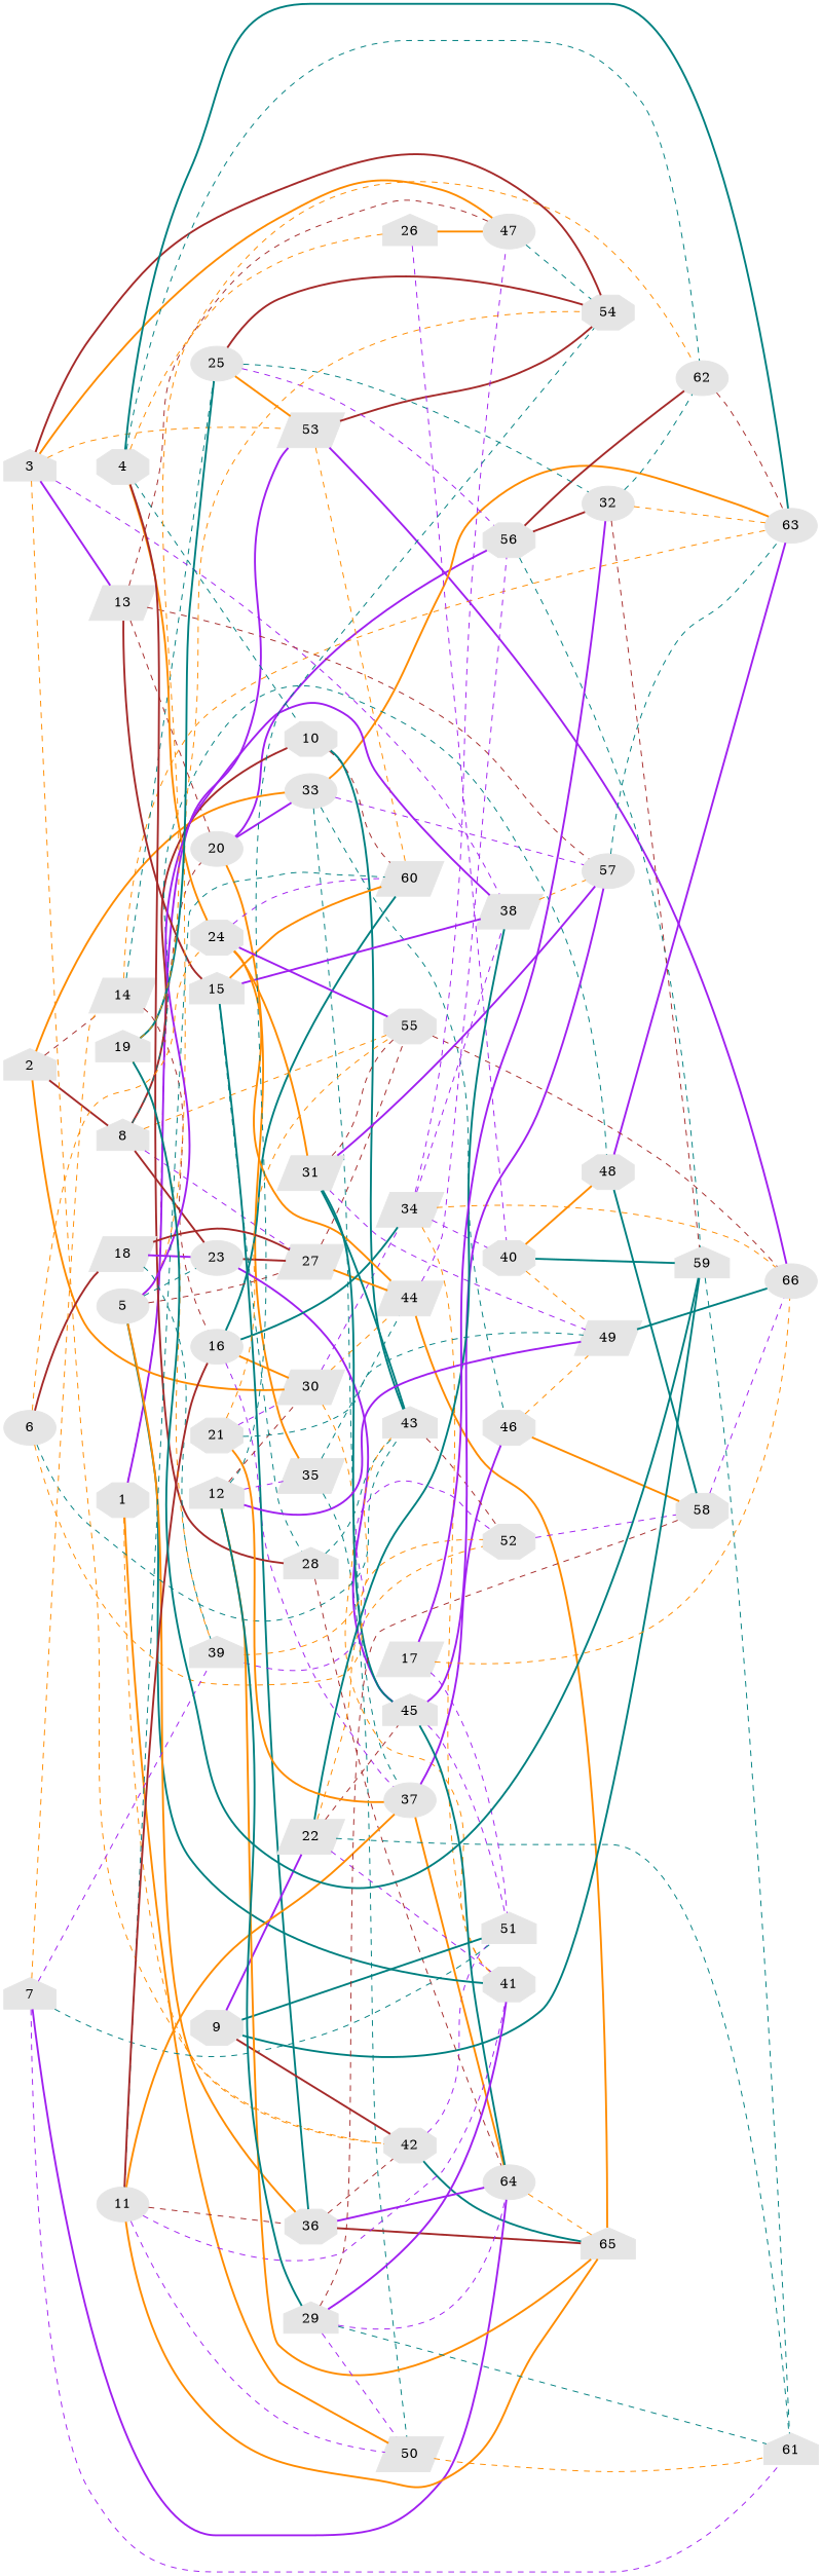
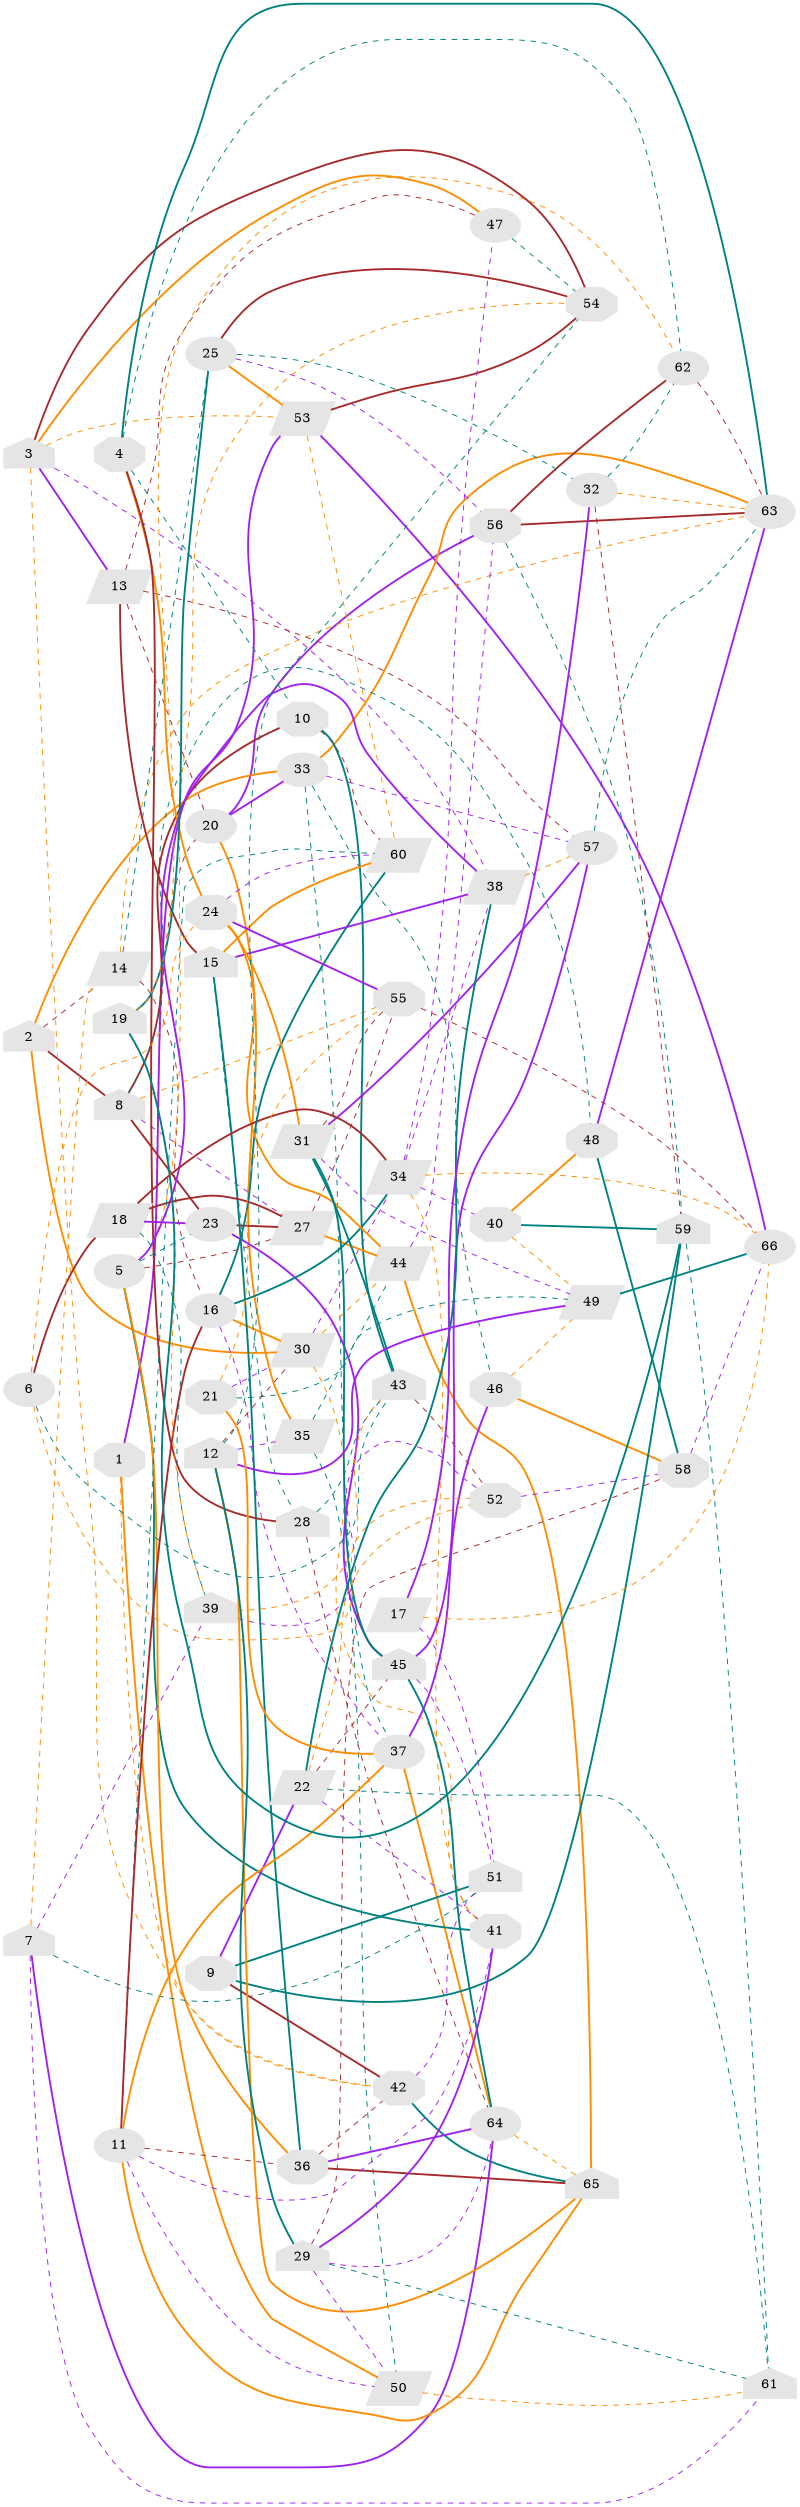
  graph {
    rankdir=LR
    node [color=gray90 shape=octagon style=filled]
    edge [color=darkorange style=dashed weight=1.0]
    20 [shape=ellipse]
    1
    42
    50 [shape=parallelogram]
    53 [shape=parallelogram]
    33 [shape=ellipse]
    35 [shape=parallelogram]
    56
    51 [shape=house]
    65 [shape=house]
    61 [shape=house]
    54
    60 [shape=parallelogram]
    66 [shape=ellipse]
    2 [shape=house]
    8 [shape=house]
    14 [shape=parallelogram]
    30 [shape=parallelogram]
    10
    23 [shape=ellipse]
    27 [shape=parallelogram]
    48
    55
    63 [shape=ellipse]
    16 [shape=ellipse]
    25 [shape=ellipse]
    41
    34 [shape=parallelogram]
    44 [shape=parallelogram]
    37 [shape=ellipse]
    57 [shape=ellipse]
    46
    3 [shape=house]
    13 [shape=parallelogram]
    38 [shape=parallelogram]
    47 [shape=ellipse]
    15 [shape=house]
    4
    24
-   26 [shape=house]
    28 [shape=house]
    62 [shape=ellipse]
    43 [shape=house]
    31 [shape=parallelogram]
    40
    64 [shape=ellipse]
    5 [shape=ellipse]
    36
    45 [shape=house]
    6 [shape=ellipse]
    18 [shape=parallelogram]
    52
    39 [shape=house]
    58
    7 [shape=house]
    9
    22 [shape=parallelogram]
    59 [shape=house]
    11 [shape=ellipse]
    12 [shape=house]
    29 [shape=house]
    49 [shape=parallelogram]
    32 [shape=ellipse]
    17 [shape=parallelogram]
    19 [shape=house]
    21
    20 -- 33 [color=purple style=bold]
    20 -- 35 [style=bold weight=2.0]
    20 -- 56 [color=purple style=bold]
    1 -- 20 [color=brown]
    1 -- 42
    1 -- 50 [style=bold]
    1 -- 53 [color=purple style=bold]
    42 -- 51 [color=purple]
    42 -- 65 [color=teal style=bold]
    50 -- 61
    53 -- 54 [color=brown style=bold]
    53 -- 60
    53 -- 66 [color=purple style=bold]
    33 -- 63 [style=bold]
    33 -- 37 [color=teal]
    33 -- 57 [color=purple]
    33 -- 46 [color=teal]
    35 -- 50 [color=teal weight=2.0]
    35 -- 44 [color=teal]
-   56 -- 32 [color=brown style=bold]
+   56 -- 63 [color=brown style=bold]
    56 -- 62 [color=brown style=bold]
    56 -- 59 [color=teal]
    2 -- 33 [style=bold]
    2 -- 8 [color=brown style=bold]
    2 -- 14 [color=brown]
    2 -- 30 [style=bold]
    8 -- 10 [color=brown style=bold]
    8 -- 23 [color=brown style=bold]
    8 -- 27 [color=purple]
    8 -- 48 [color=teal]
    8 -- 55
    14 -- 63
    14 -- 16 [color=brown]
    14 -- 25 [color=teal]
    30 -- 41
    30 -- 34 [color=purple]
    30 -- 44
    10 -- 60 [color=brown]
    10 -- 43 [color=teal style=bold]
    23 -- 27 [color=brown style=bold]
    23 -- 45 [color=purple style=bold]
    27 -- 55 [color=brown]
    27 -- 44 [style=bold]
    48 -- 63 [color=purple style=bold]
    48 -- 58 [color=teal style=bold]
    55 -- 66 [color=brown]
    16 -- 60 [color=teal style=bold]
    16 -- 30 [style=bold weight=2.0]
    16 -- 34 [color=teal style=bold]
    16 -- 37 [color=purple]
    25 -- 53 [style=bold]
    25 -- 56 [color=purple]
    25 -- 54 [color=brown style=bold]
    25 -- 32 [color=teal]
    34 -- 66
    34 -- 41
    34 -- 38 [color=purple]
    34 -- 47 [color=purple]
    34 -- 40 [color=purple]
    44 -- 56 [color=purple]
    44 -- 65 [style=bold]
    37 -- 46 [color=purple style=bold]
    37 -- 64 [style=bold]
    57 -- 63 [color=teal]
    46 -- 58 [style=bold]
    46 -- 49
    3 -- 42
    3 -- 53
    3 -- 54 [color=brown style=bold]
    3 -- 13 [color=purple style=bold]
    3 -- 38 [color=purple]
    3 -- 47 [style=bold]
    13 -- 20 [color=brown]
    13 -- 57 [color=brown]
    13 -- 47 [color=brown]
    13 -- 15 [color=brown style=bold weight=2.0]
    38 -- 57
    47 -- 54 [color=teal]
    15 -- 60 [style=bold]
    15 -- 38 [color=purple style=bold]
    15 -- 28 [color=teal]
    15 -- 36 [color=teal style=bold]
    4 -- 10 [color=teal]
    4 -- 63 [color=teal style=bold]
    4 -- 24 [style=bold]
-   4 -- 26
    4 -- 28 [color=brown style=bold]
    4 -- 62 [color=teal]
    24 -- 60 [color=purple]
    24 -- 55 [color=purple style=bold]
    24 -- 44 [style=bold]
    24 -- 31 [style=bold]
-   26 -- 47 [style=bold weight=2.0]
-   26 -- 40 [color=purple]
    28 -- 43 [color=teal]
    28 -- 64 [color=brown]
    62 -- 63 [color=brown]
    43 -- 52 [color=brown]
    31 -- 55 [color=brown]
    31 -- 57 [color=purple style=bold]
    31 -- 43 [color=teal style=bold]
    31 -- 45 [color=teal style=bold]
    31 -- 49 [color=purple]
    40 -- 48 [style=bold]
    40 -- 59 [color=teal style=bold weight=2.0]
    40 -- 49
    64 -- 65
    5 -- 54
    5 -- 23 [color=teal]
    5 -- 27 [color=brown]
    5 -- 41 [color=teal style=bold]
    5 -- 38 [color=purple style=bold]
    5 -- 36 [style=bold]
    36 -- 42 [color=brown]
    36 -- 65 [color=brown style=bold]
    36 -- 64 [color=purple style=bold]
    45 -- 51 [color=purple]
    45 -- 57 [color=purple style=bold]
    45 -- 64 [color=teal style=bold]
    6 -- 24
    6 -- 43 [color=teal]
    6 -- 18 [color=brown style=bold]
    6 -- 52
    18 -- 23 [color=purple style=bold weight=2.0]
    18 -- 27 [color=brown style=bold]
+   18 -- 34 [color=brown style=bold]
    18 -- 39 [color=teal]
    52 -- 58 [color=purple weight=2.0]
    39 -- 43
    39 -- 52 [color=purple]
    58 -- 66 [color=purple]
    7 -- 51 [color=teal]
    7 -- 61 [color=purple]
    7 -- 14 [weight=2.0]
    7 -- 64 [color=purple style=bold]
    7 -- 39 [color=purple]
    9 -- 42 [color=brown style=bold]
    9 -- 51 [color=teal style=bold]
    9 -- 22 [color=purple style=bold]
    9 -- 59 [color=teal style=bold]
    22 -- 61 [color=teal]
    22 -- 41 [color=purple]
    22 -- 38 [color=teal style=bold]
    22 -- 45 [color=brown]
    22 -- 52
    59 -- 61 [color=teal]
    11 -- 50 [color=purple]
    11 -- 65 [style=bold]
    11 -- 60 [color=teal]
    11 -- 16 [color=brown style=bold weight=2.0]
    11 -- 41 [color=purple]
    11 -- 37 [style=bold]
    11 -- 36 [color=brown]
    12 -- 35 [color=purple]
    12 -- 65 [style=bold]
    12 -- 54 [color=teal]
    12 -- 30 [color=brown]
    12 -- 29 [color=teal style=bold]
    12 -- 49 [color=purple style=bold]
    29 -- 50 [color=purple]
    29 -- 61 [color=teal]
    29 -- 41 [color=purple style=bold]
    29 -- 64 [color=purple]
    29 -- 58 [color=brown]
    49 -- 66 [color=teal style=bold]
    32 -- 63
    32 -- 62 [color=teal weight=2.0]
    32 -- 59 [color=brown]
    17 -- 51 [color=purple weight=2.0]
    17 -- 66
    17 -- 32 [color=purple style=bold]
    19 -- 25 [color=teal style=bold]
    19 -- 62
    19 -- 39 [weight=2.0]
    19 -- 59 [color=teal style=bold weight=2.0]
    21 -- 30 [color=purple]
    21 -- 55
    21 -- 37 [style=bold]
    21 -- 49 [color=teal]
  }
